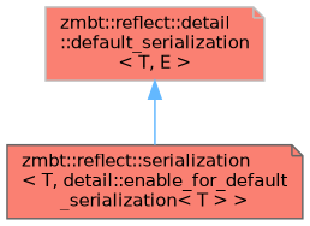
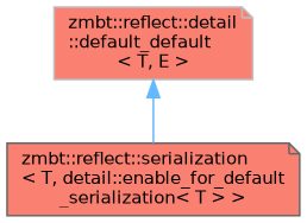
  digraph {
    node [fillcolor=salmon fontname=Helvetica fontsize=10 shape=note style=filled]
    n1 [color=gray40 fontcolor=black height=0.2 label="zmbt::reflect::serialization\l\< T, detail::enable_for_default\l_serialization\< T \> \>" width=0.4]
-   n2 [color=grey75 height=0.2 label="zmbt::reflect::detail\l::default_serialization\l\< T, E \>" width=0.4]
+   n2 [color=grey75 height=0.2 label="zmbt::reflect::detail\l::default_default\l\< T, E \>" width=0.4]
    n2 -> n1 [color=steelblue1 dir=back fontname=Helvetica fontsize=10 labelfontname=Helvetica labelfontsize=10 style=solid]
  }
